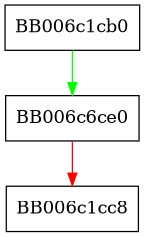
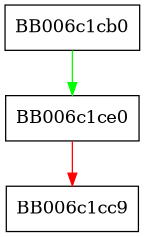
  digraph {
    splines=ortho
    node [shape=box]
    BB006c1cb0
-   BB006c1ce0 [label=BB006c6ce0]
-   BB006c1cc8
+   BB006c1ce0
+   BB006c1cc8 [label=BB006c1cc9]
    BB006c1cb0 -> BB006c1ce0 [color=green]
    BB006c1ce0 -> BB006c1cc8 [color=red]
  }
